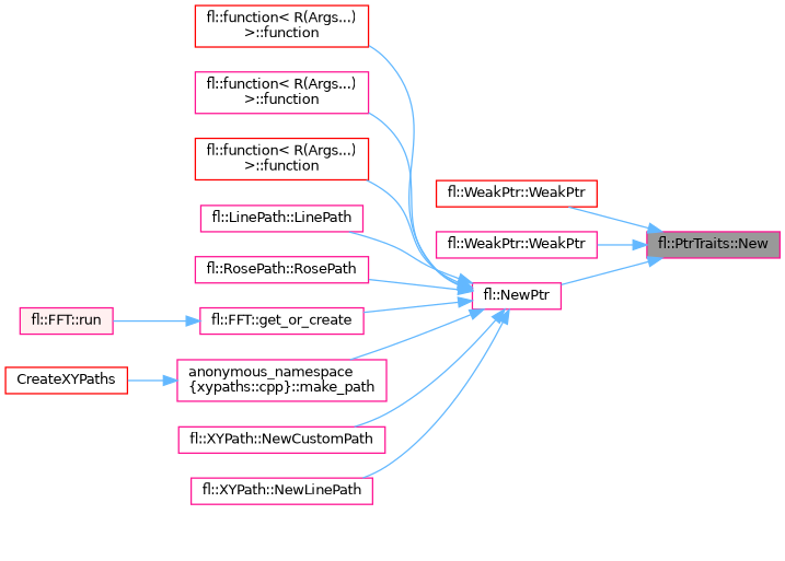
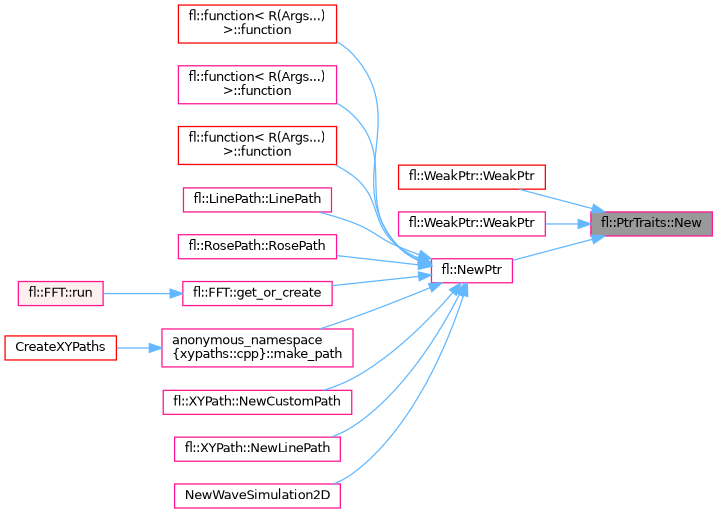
  digraph {
    rankdir=RL
    node [color=deeppink fillcolor=white fontname=Helvetica fontsize=10 shape=box style=filled]
    edge [color=steelblue1 dir=back fontname=Helvetica fontsize=10 labelfontname=Helvetica labelfontsize=10 style=solid]
    n1 [fillcolor=grey60 fontcolor=black height=0.2 label="fl::PtrTraits::New" width=0.4]
    n2 [color=red height=0.2 label="fl::WeakPtr::WeakPtr" width=0.4]
    n3 [height=0.2 label="fl::WeakPtr::WeakPtr" width=0.4]
    n4 [height=0.2 label="fl::NewPtr" width=0.4]
    n5 [color=red height=0.2 label="fl::function\< R(Args...)\l\>::function" width=0.4]
    n6 [height=0.2 label="fl::function\< R(Args...)\l\>::function" width=0.4]
    n7 [color=red height=0.2 label="fl::function\< R(Args...)\l\>::function" width=0.4]
    n8 [height=0.2 label="fl::LinePath::LinePath" width=0.4]
    n9 [height=0.2 label="fl::RosePath::RosePath" width=0.4]
    n10 [height=0.2 label="fl::FFT::get_or_create" width=0.4]
    n11 [height=0.2 label="anonymous_namespace\l\{xypaths::cpp\}::make_path" width=0.4]
    n12 [height=0.2 label="fl::XYPath::NewCustomPath" width=0.4]
    n13 [height=0.2 label="fl::XYPath::NewLinePath" width=0.4]
+   n14 [height=0.2 label=NewWaveSimulation2D width=0.4]
    n15 [fillcolor="#FFF0F0" height=0.2 label="fl::FFT::run" width=0.4]
    n16 [color=red height=0.2 label=CreateXYPaths width=0.4]
    n1 -> n2
    n1 -> n3
    n1 -> n4
    n4 -> n5
    n4 -> n6
    n4 -> n7
    n4 -> n8
    n4 -> n9
    n4 -> n10
    n4 -> n11
    n4 -> n12
    n4 -> n13
+   n4 -> n14
    n10 -> n15
    n11 -> n16
  }
